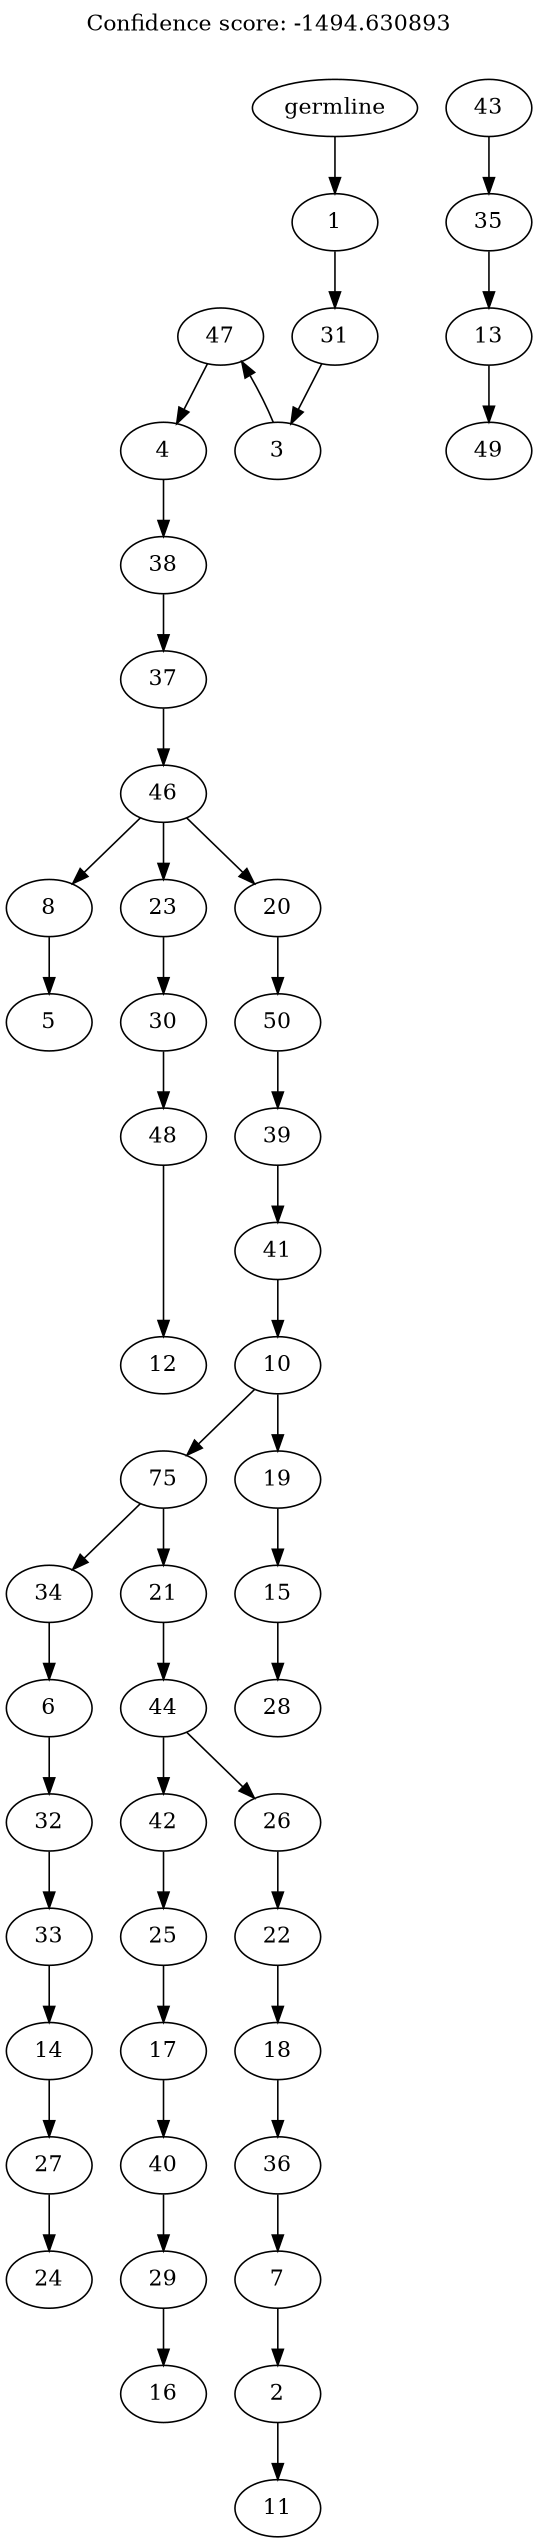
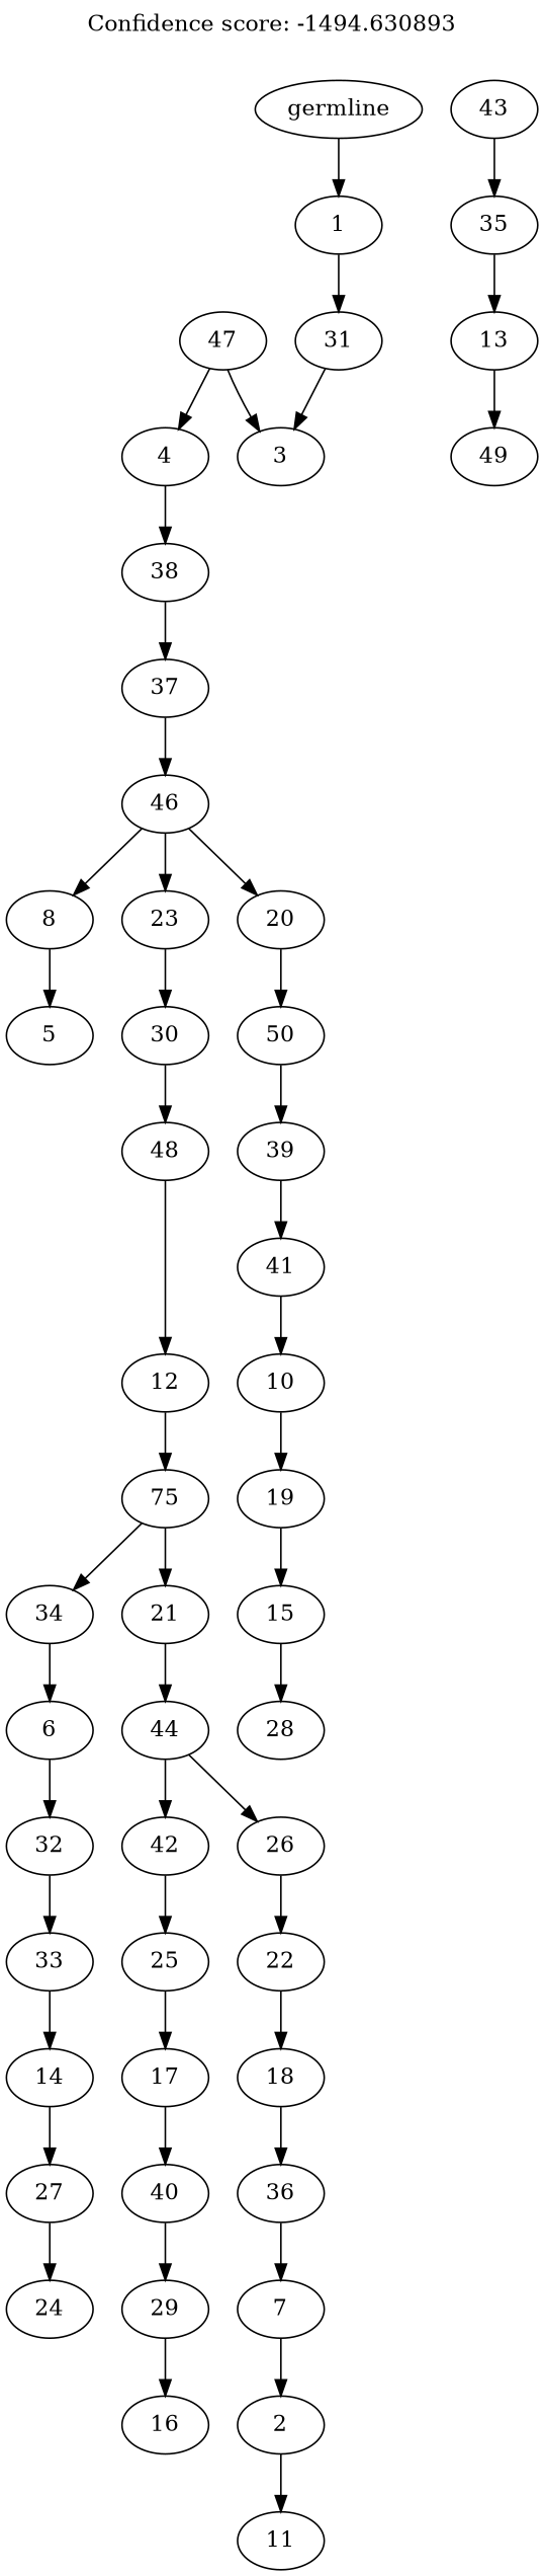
  digraph {
    label="Confidence score: -1494.630893"
    labelloc=t
    n1 [label=8]
    n2 [label=5]
    n3 [label=27]
    n4 [label=24]
    n5 [label=14]
    n6 [label=33]
    n7 [label=32]
    n8 [label=6]
    n9 [label=34]
    n10 [label=29]
    n11 [label=16]
    n12 [label=40]
    n13 [label=17]
    n14 [label=25]
    n15 [label=42]
    n16 [label=2]
    n17 [label=11]
    n18 [label=7]
    n19 [label=36]
    n20 [label=18]
    n21 [label=22]
    n22 [label=26]
    n23 [label=44]
    n24 [label=21]
    n25 [label=75]
    n26 [label=12]
    n27 [label=48]
    n28 [label=30]
    n29 [label=23]
    n30 [label=13]
    n31 [label=49]
    n32 [label=35]
    n33 [label=43]
    n34 [label=15]
    n35 [label=28]
    n36 [label=19]
    n37 [label=10]
    n38 [label=41]
    n39 [label=39]
    n40 [label=50]
    n41 [label=20]
    n42 [label=46]
    n43 [label=37]
    n44 [label=38]
    n45 [label=4]
    n46 [label=47]
    n47 [label=3]
    n48 [label=31]
    n49 [label=1]
    n50 [label=germline]
    n1 -> n2
    n3 -> n4
    n5 -> n3
    n6 -> n5
    n7 -> n6
    n8 -> n7
    n9 -> n8
    n10 -> n11
    n12 -> n10
    n13 -> n12
    n14 -> n13
    n15 -> n14
    n16 -> n17
    n18 -> n16
    n19 -> n18
    n20 -> n19
    n21 -> n20
    n22 -> n21
    n23 -> n15
    n23 -> n22
    n24 -> n23
    n25 -> n9
    n25 -> n24
-   n37 -> n25
+   n26 -> n25
    n27 -> n26
    n28 -> n27
    n29 -> n28
    n30 -> n31
    n32 -> n30
    n33 -> n32
    n34 -> n35
    n36 -> n34
    n37 -> n36
    n38 -> n37
    n39 -> n38
    n40 -> n39
    n41 -> n40
    n42 -> n1
    n42 -> n29
    n42 -> n41
    n43 -> n42
    n44 -> n43
    n45 -> n44
    n46 -> n45
-   n47 -> n46
+   n46 -> n47
    n48 -> n47
    n49 -> n48
    n50 -> n49
  }
